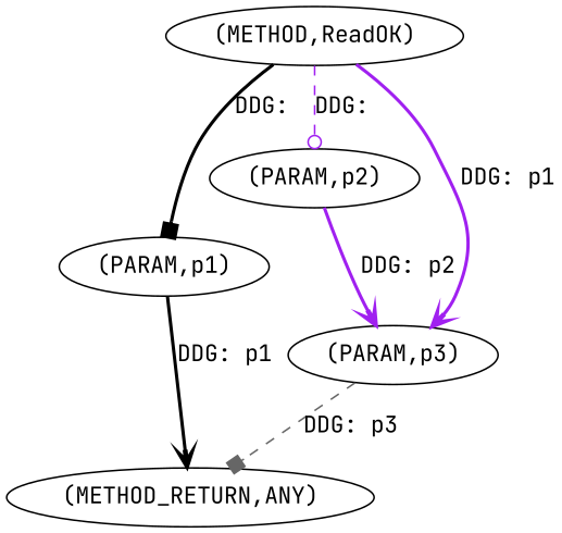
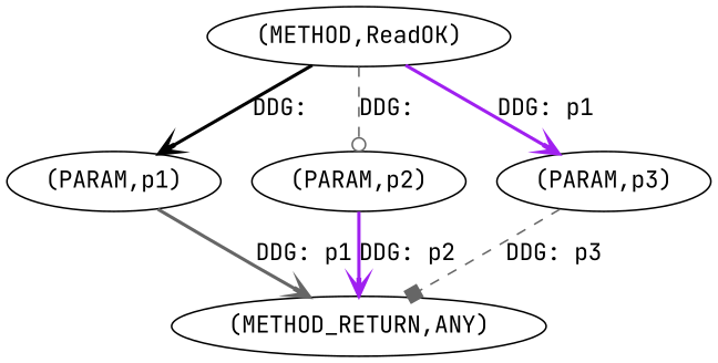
  digraph {
    fontname="JetBrains Mono"
    node [fontname="JetBrains Mono"]
    edge [arrowhead=vee color=black fontname="JetBrains Mono" style=bold]
    n1 [label=<(METHOD,ReadOK)>]
    n2 [label=<(PARAM,p1)>]
    n3 [label=<(PARAM,p2)>]
    n4 [label=<(PARAM,p3)>]
    n5 [label=<(METHOD_RETURN,ANY)>]
-   n1 -> n2 [arrowhead=box label="DDG: "]
-   n1 -> n3 [arrowhead=odot color=purple label="DDG: " style=dashed]
+   n1 -> n2 [label="DDG: "]
+   n1 -> n3 [arrowhead=odot color=gray40 label="DDG: " style=dashed]
    n1 -> n4 [color=purple label="DDG: p1"]
-   n2 -> n5 [label="DDG: p1"]
-   n3 -> n4 [color=purple label="DDG: p2"]
+   n2 -> n5 [color=gray40 label="DDG: p1"]
+   n3 -> n5 [color=purple label="DDG: p2"]
    n4 -> n5 [arrowhead=box color=gray40 label="DDG: p3" style=dashed]
  }
